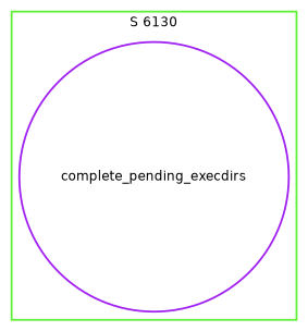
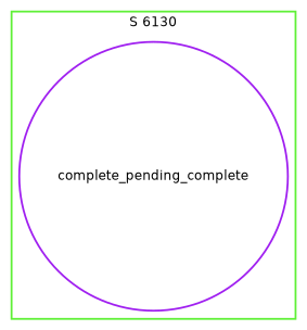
  digraph {
    rankdir=LR
    fontname="DejaVu Sans"
-   n1 [color=purple label=complete_pending_execdirs shape=circle style=bold fontname="DejaVu Sans"]
+   n1 [color=purple label=complete_pending_complete shape=circle style=bold fontname="DejaVu Sans"]
    subgraph cluster_1 {
      color="#60F038"
      label="S 6130"
      style=bold
      n1
    }
  }
